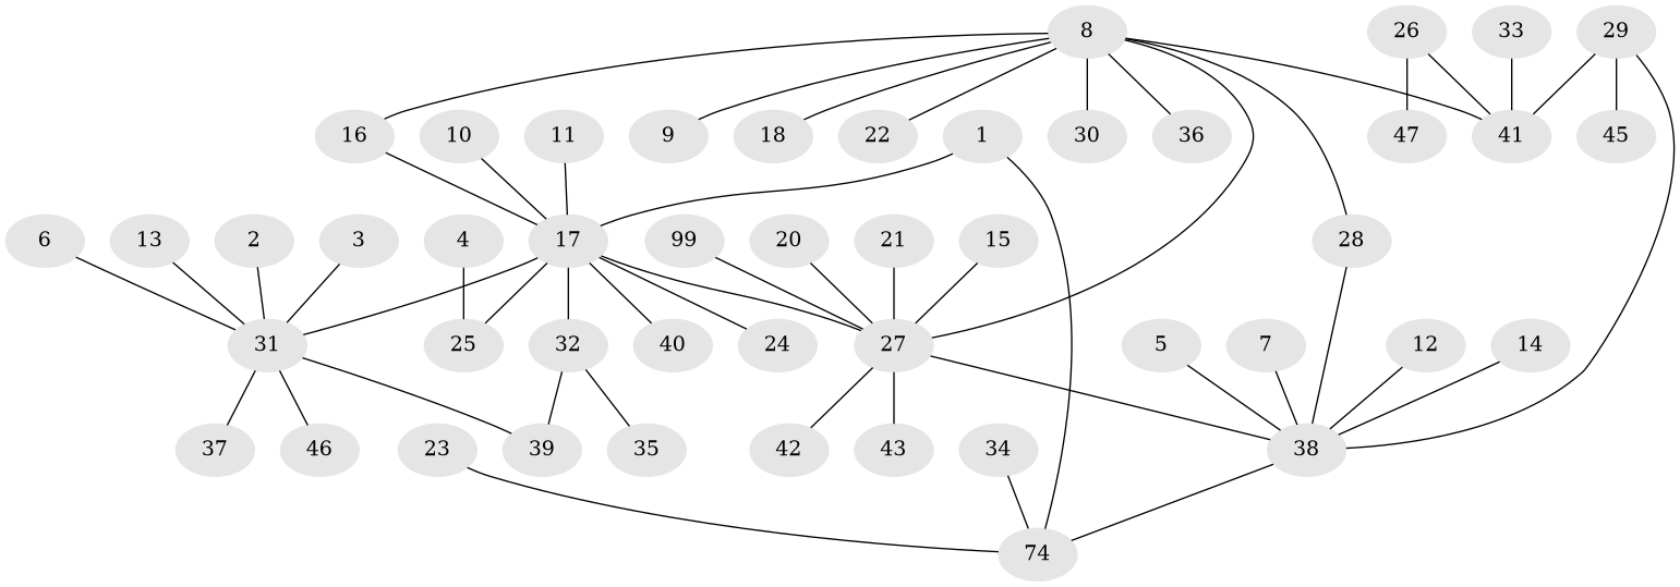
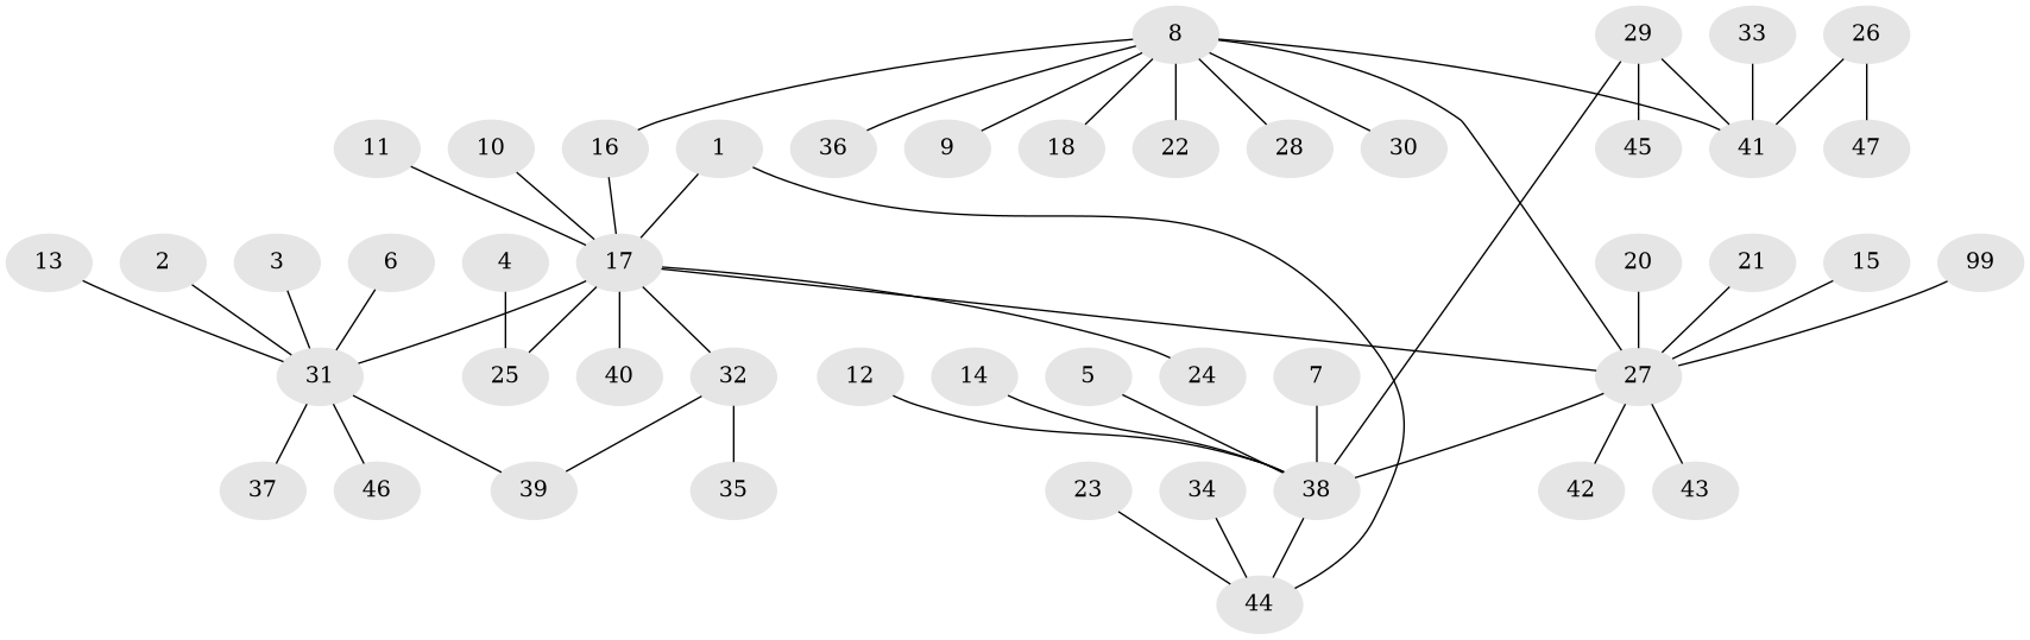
  graph {
    node [color=gray90 style=filled]
    edge [weight=1.0]
    1
    17
-   44 [label=74]
+   44
    31
    25
    27
    24
    32
    40
    2
    37
    39
    46
    3
    4
    5
    38
    6
    7
    8
    9
    18
    22
    28
    30
    36
    41
    16
    42
    43
    10
    11
    12
    13
    14
    15
    35
    n38 [label=99]
    20
    21
    23
    26
    47
    29
    45
    33
    34
    1 -- 17
    1 -- 44
    17 -- 31
    17 -- 25
    17 -- 27
    17 -- 24
    17 -- 32
    17 -- 40
    31 -- 37
    31 -- 39
    31 -- 46
    27 -- 38
    27 -- 42
    27 -- 43
    32 -- 39
    32 -- 35
    2 -- 31
    3 -- 31
    4 -- 25
    5 -- 38
    38 -- 44
    6 -- 31
    7 -- 38
    8 -- 27
    8 -- 9
    8 -- 18
    8 -- 22
    8 -- 28
    8 -- 30
    8 -- 36
    8 -- 41
    8 -- 16
-   28 -- 38
    16 -- 17
    10 -- 17
    11 -- 17
    12 -- 38
    13 -- 31
    14 -- 38
    15 -- 27
    n38 -- 27
    20 -- 27
    21 -- 27
    23 -- 44
    26 -- 41
    26 -- 47
    29 -- 38
    29 -- 41
    29 -- 45
    33 -- 41
    34 -- 44
  }
